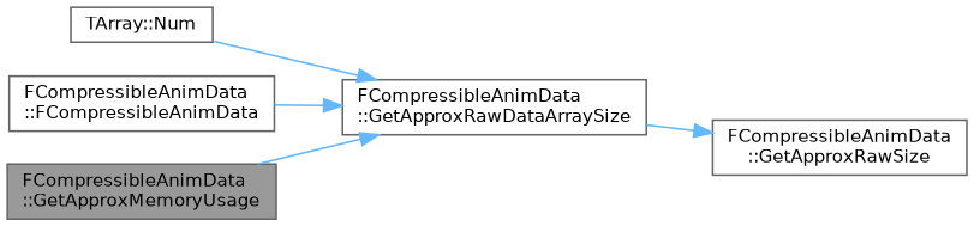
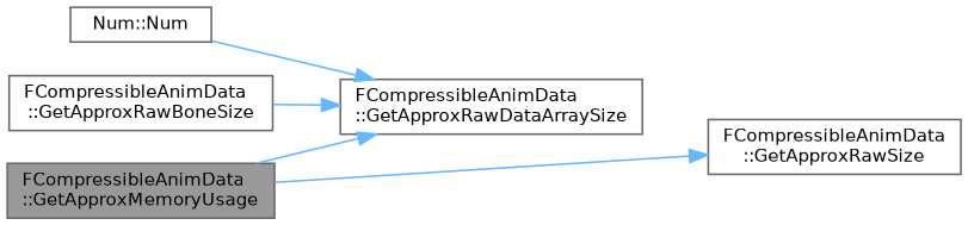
  digraph {
    rankdir=LR
    node [color=grey40 fillcolor=white fontname=Helvetica fontsize=10 shape=box style=filled]
    edge [color=steelblue1 fontname=Helvetica fontsize=10 labelfontname=Helvetica labelfontsize=10 style=solid]
    n1 [color=gray40 fillcolor=grey60 fontcolor=black height=0.2 label="FCompressibleAnimData\l::GetApproxMemoryUsage" width=0.4]
    n2 [height=0.2 label="FCompressibleAnimData\l::GetApproxRawDataArraySize" width=0.4]
    n3 [height=0.2 label="FCompressibleAnimData\l::GetApproxRawSize" width=0.4]
-   n4 [height=0.2 label="TArray::Num" width=0.4]
-   n5 [height=0.2 label="FCompressibleAnimData\l::FCompressibleAnimData" width=0.4]
+   n4 [height=0.2 label="Num::Num" width=0.4]
+   n5 [height=0.2 label="FCompressibleAnimData\l::GetApproxRawBoneSize" width=0.4]
    n1 -> n2
-   n2 -> n3
+   n1 -> n3
    n4 -> n2
    n5 -> n2
  }
